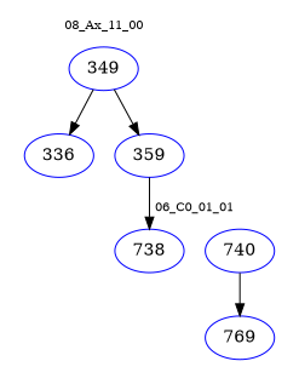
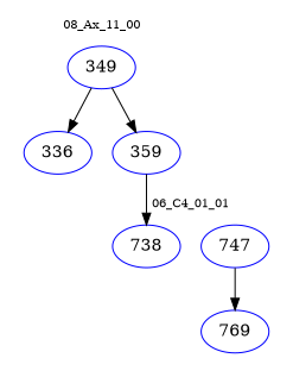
  digraph {
    node [color=blue]
    edge [color=black]
    n1 [label=349]
    n2 [label=336]
    n3 [label=359]
-   n4 [label=740]
+   n4 [label=747]
    n5 [label=738]
    n6 [label=769]
    subgraph cluster_1 {
      color=white
      fontsize=10
      label="08_Ax_11_00"
      n1
      n2
      n3
    }
    subgraph cluster_2 {
      color=white
      fontsize=10
-     label="06_C0_01_01"
+     label="06_C4_01_01"
      n4
      n5
      n6
    }
    n1 -> n2
    n1 -> n3
    n3 -> n5
    n4 -> n6
  }
